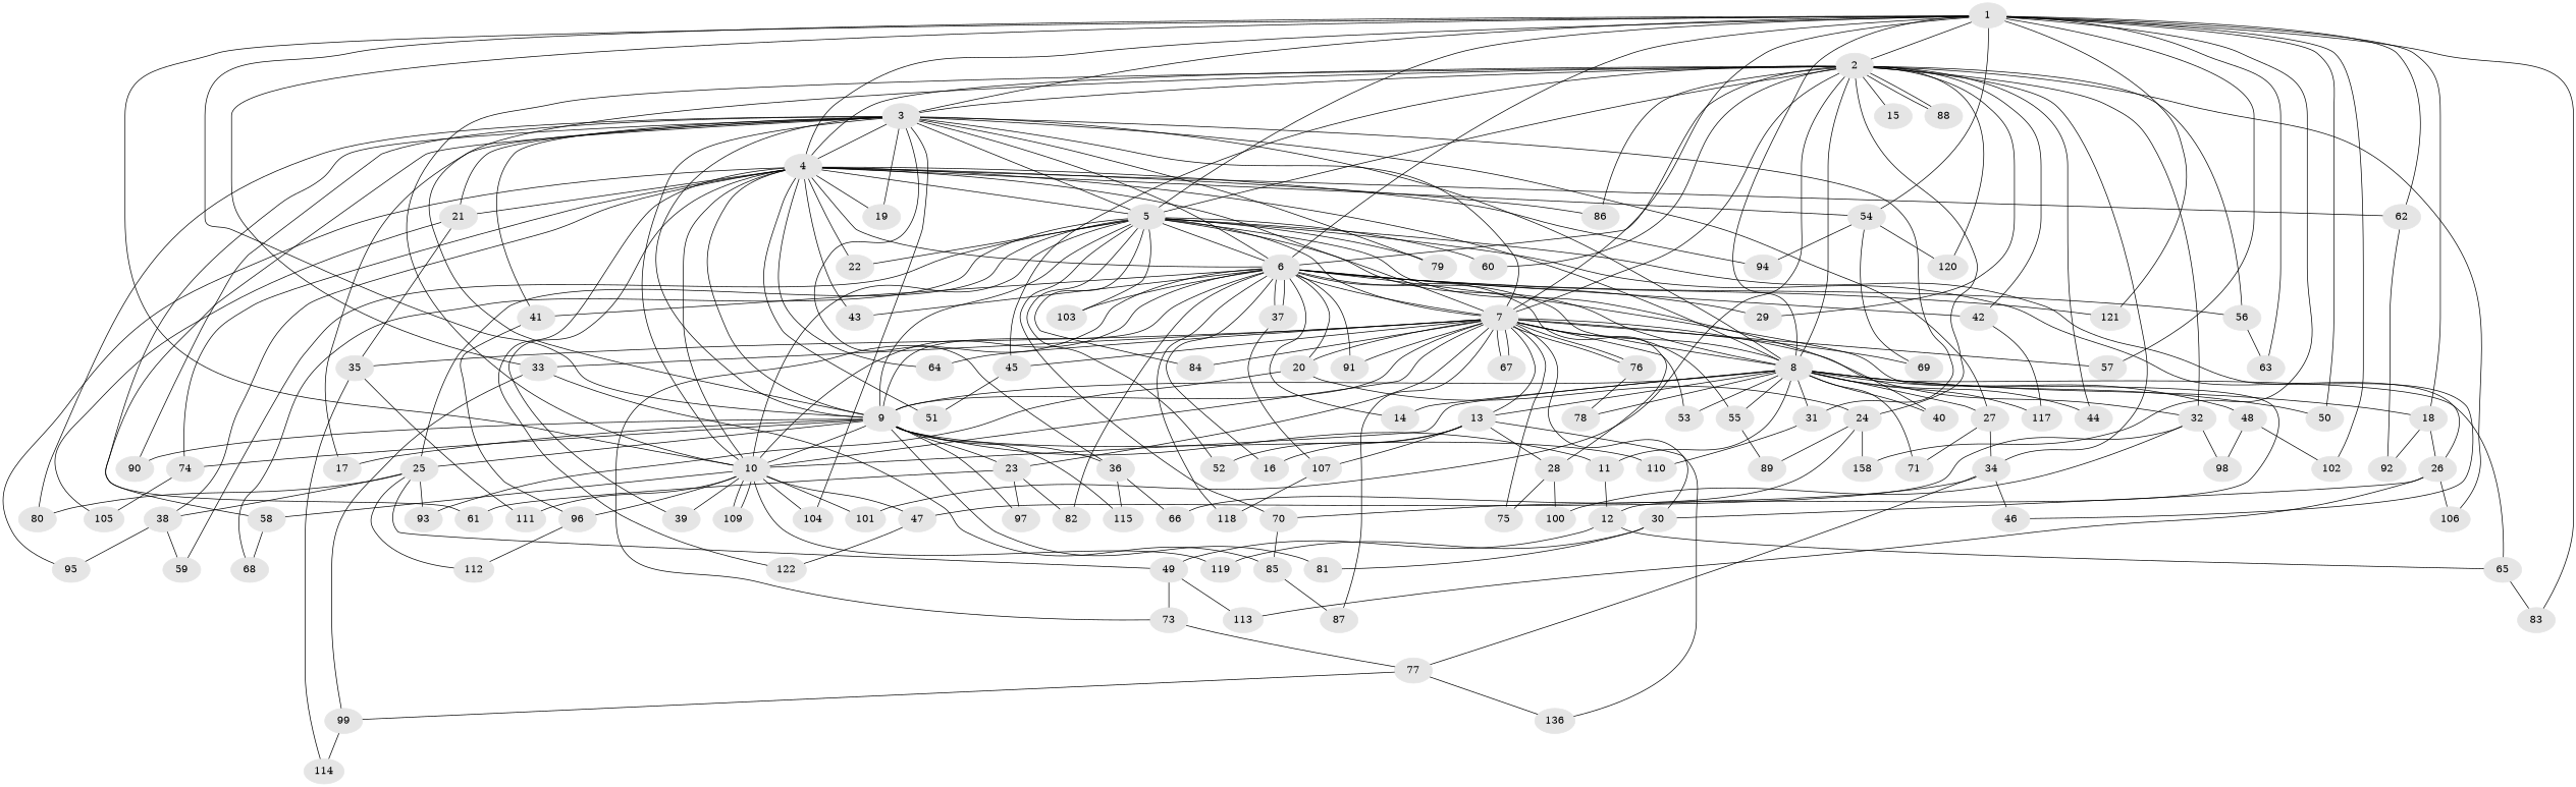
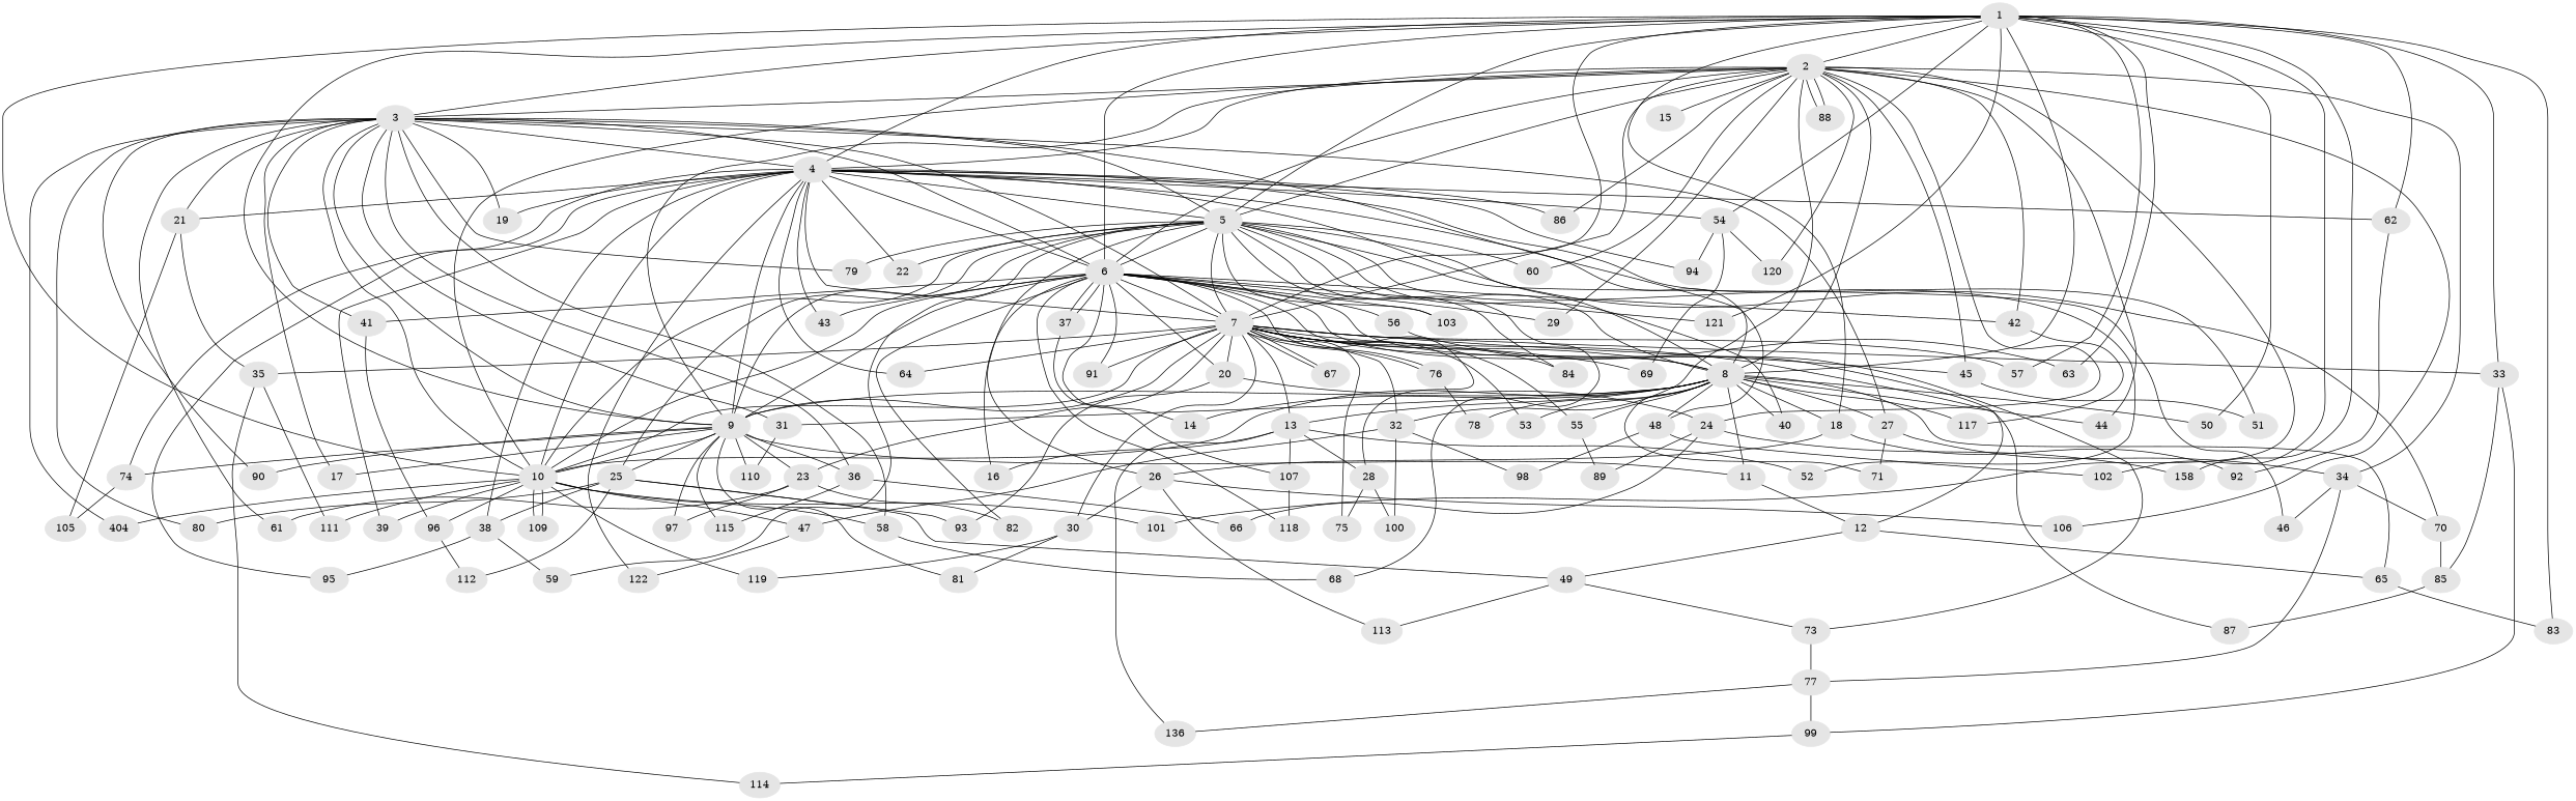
  graph {
    node [color=gray90 style=filled]
    1
    2
    3
    4
    5
    6
    7
    8
    9
    10
    18
    33
    50
    54
    57
    62
    63
    83
    102
    n20 [label=158]
    121
    15
    24
    29
    32
    34
    42
    44
    45
    56
    60
    86
    88
    101
    106
    120
    17
    19
    21
    27
    31
    36
    41
    58
    61
    79
    80
    90
-   104
+   104 [label=404]
    22
    38
    39
    43
    48
    51
    64
    74
    94
    95
    122
    25
    26
    40
    46
    52
    59
    68
    70
    84
    103
    12
    14
    16
    20
    28
    37
    73
    82
    91
    118
    13
    23
    30
    35
    53
    55
    67
    69
    75
    76
    87
    11
    65
    71
    78
    117
    81
    97
    110
    115
    47
    96
    109
    111
    119
    92
    85
    99
    66
    89
    100
    98
    77
    105
    49
    93
    112
    113
    107
    n120 [label=136]
    114
    1 -- 2
    1 -- 3
    1 -- 4
    1 -- 5
    1 -- 6
    1 -- 7
    1 -- 8
    1 -- 9
    1 -- 10
    1 -- 18
    1 -- 33
    1 -- 50
    1 -- 54
    1 -- 57
    1 -- 62
    1 -- 63
    1 -- 83
    1 -- 102
    1 -- n20
    1 -- 121
    2 -- 3
    2 -- 4
    2 -- 5
    2 -- 6
    2 -- 7
    2 -- 8
    2 -- 9
    2 -- 10
    2 -- 15
    2 -- 24
    2 -- 29
    2 -- 32
    2 -- 34
    2 -- 42
    2 -- 44
    2 -- 45
-   2 -- 56
    2 -- 60
    2 -- 86
    2 -- 88
    2 -- 88
    2 -- 101
    2 -- 106
    2 -- 120
    3 -- 4
    3 -- 5
    3 -- 6
    3 -- 7
    3 -- 8
    3 -- 9
    3 -- 10
    3 -- 17
    3 -- 19
    3 -- 21
    3 -- 27
    3 -- 31
    3 -- 36
    3 -- 41
    3 -- 58
    3 -- 61
    3 -- 79
    3 -- 80
    3 -- 90
    3 -- 104
    4 -- 5
    4 -- 6
    4 -- 7
    4 -- 8
    4 -- 9
    4 -- 10
    4 -- 54
    4 -- 62
    4 -- 86
    4 -- 19
    4 -- 21
    4 -- 22
    4 -- 38
    4 -- 39
    4 -- 43
+   4 -- 48
    4 -- 51
    4 -- 64
    4 -- 74
    4 -- 94
    4 -- 95
    4 -- 122
    5 -- 6
    5 -- 7
    5 -- 8
    5 -- 9
    5 -- 10
    5 -- 60
    5 -- 79
    5 -- 22
    5 -- 25
    5 -- 26
    5 -- 40
    5 -- 46
    5 -- 52
    5 -- 59
    5 -- 68
    5 -- 70
    5 -- 84
    5 -- 103
    6 -- 7
    6 -- 8
    6 -- 9
    6 -- 10
    6 -- 121
    6 -- 29
    6 -- 42
    6 -- 56
    6 -- 41
    6 -- 43
    6 -- 103
    6 -- 12
    6 -- 14
    6 -- 16
    6 -- 20
    6 -- 28
    6 -- 37
    6 -- 37
    6 -- 73
    6 -- 82
    6 -- 91
    6 -- 118
    7 -- 8
    7 -- 9
    7 -- 10
    7 -- 33
    7 -- 57
    7 -- 32
    7 -- 45
    7 -- 64
    7 -- 84
    7 -- 20
    7 -- 91
    7 -- 13
    7 -- 23
    7 -- 30
    7 -- 35
    7 -- 53
    7 -- 55
    7 -- 67
    7 -- 67
    7 -- 69
    7 -- 75
    7 -- 76
    7 -- 76
    7 -- 87
    8 -- 9
    8 -- 10
    8 -- 18
    8 -- 50
    8 -- 44
    8 -- 27
    8 -- 31
    8 -- 48
    8 -- 40
    8 -- 14
    8 -- 13
    8 -- 53
    8 -- 55
    8 -- 11
    8 -- 65
    8 -- 71
    8 -- 78
    8 -- 117
    9 -- 10
    9 -- 17
    9 -- 36
    9 -- 90
    9 -- 74
    9 -- 25
    9 -- 23
    9 -- 11
    9 -- 81
    9 -- 97
    9 -- 110
    9 -- 115
    10 -- 101
    10 -- 58
    10 -- 104
    10 -- 39
    10 -- 47
    10 -- 96
    10 -- 109
    10 -- 109
    10 -- 111
    10 -- 119
    18 -- 26
    18 -- 92
    33 -- 85
    33 -- 99
    54 -- 120
    54 -- 94
    54 -- 69
    62 -- 92
    24 -- n20
    24 -- 66
    24 -- 89
    32 -- 47
    32 -- 100
    32 -- 98
    34 -- 46
    34 -- 70
    34 -- 77
    42 -- 117
    45 -- 51
    56 -- 63
    21 -- 35
    21 -- 105
    27 -- 34
    27 -- 71
    31 -- 110
    36 -- 115
    36 -- 66
    41 -- 96
    58 -- 68
    38 -- 95
    38 -- 59
    48 -- 102
    48 -- 98
    74 -- 105
    25 -- 80
    25 -- 38
    25 -- 49
    25 -- 93
    25 -- 112
    26 -- 106
    26 -- 30
    26 -- 113
    70 -- 85
    12 -- 65
    12 -- 49
    20 -- 24
    20 -- 93
    28 -- 75
    28 -- 100
    37 -- 107
    73 -- 77
    13 -- 52
    13 -- 16
    13 -- 28
    13 -- 107
    13 -- n120
    23 -- 61
    23 -- 82
    23 -- 97
    30 -- 81
    30 -- 119
    35 -- 111
    35 -- 114
    55 -- 89
    76 -- 78
    11 -- 12
    65 -- 83
    47 -- 122
    96 -- 112
    85 -- 87
    99 -- 114
    77 -- 99
    77 -- n120
    49 -- 73
    49 -- 113
    107 -- 118
  }
